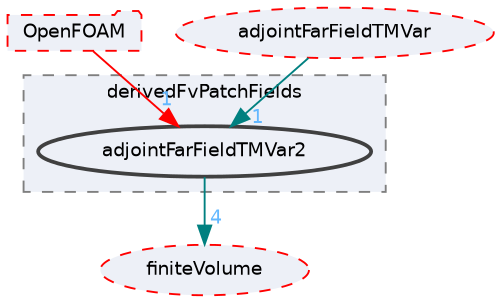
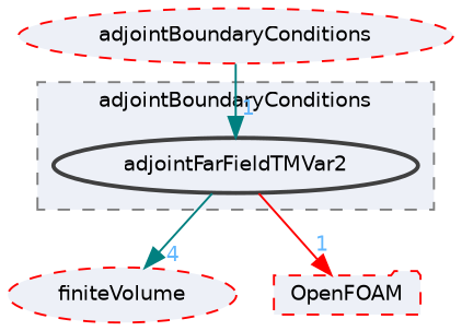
  digraph {
    compound=true
    node [color=red fillcolor="#edf0f7" fontname=Helvetica fontsize=10 shape=ellipse style="filled,dashed"]
    edge [color=teal fontcolor=steelblue1 fontname=Helvetica fontsize=10 headlabel=1 labeldistance=1.5 labelfontname=Helvetica labelfontsize=10]
    n1 [color=grey25 height=0.2 label=adjointFarFieldTMVar2 style="filled,bold" width=0.4]
    n2 [height=0.2 label=finiteVolume width=0.4]
    n3 [height=0.2 label=OpenFOAM shape=folder width=0.4]
-   n4 [height=0.2 label=adjointFarFieldTMVar width=0.4]
+   n4 [height=0.2 label=adjointBoundaryConditions width=0.4]
    subgraph cluster_1 {
      bgcolor="#edf0f7"
      fontname=Helvetica
      fontsize=10
-     label=derivedFvPatchFields
+     label=adjointBoundaryConditions
      pencolor=grey50
      style="filled,dashed"
      n1
    }
    n1 -> n2 [headlabel=4]
-   n3 -> n1 [color=red]
+   n1 -> n3 [color=red]
    n4 -> n1
  }
